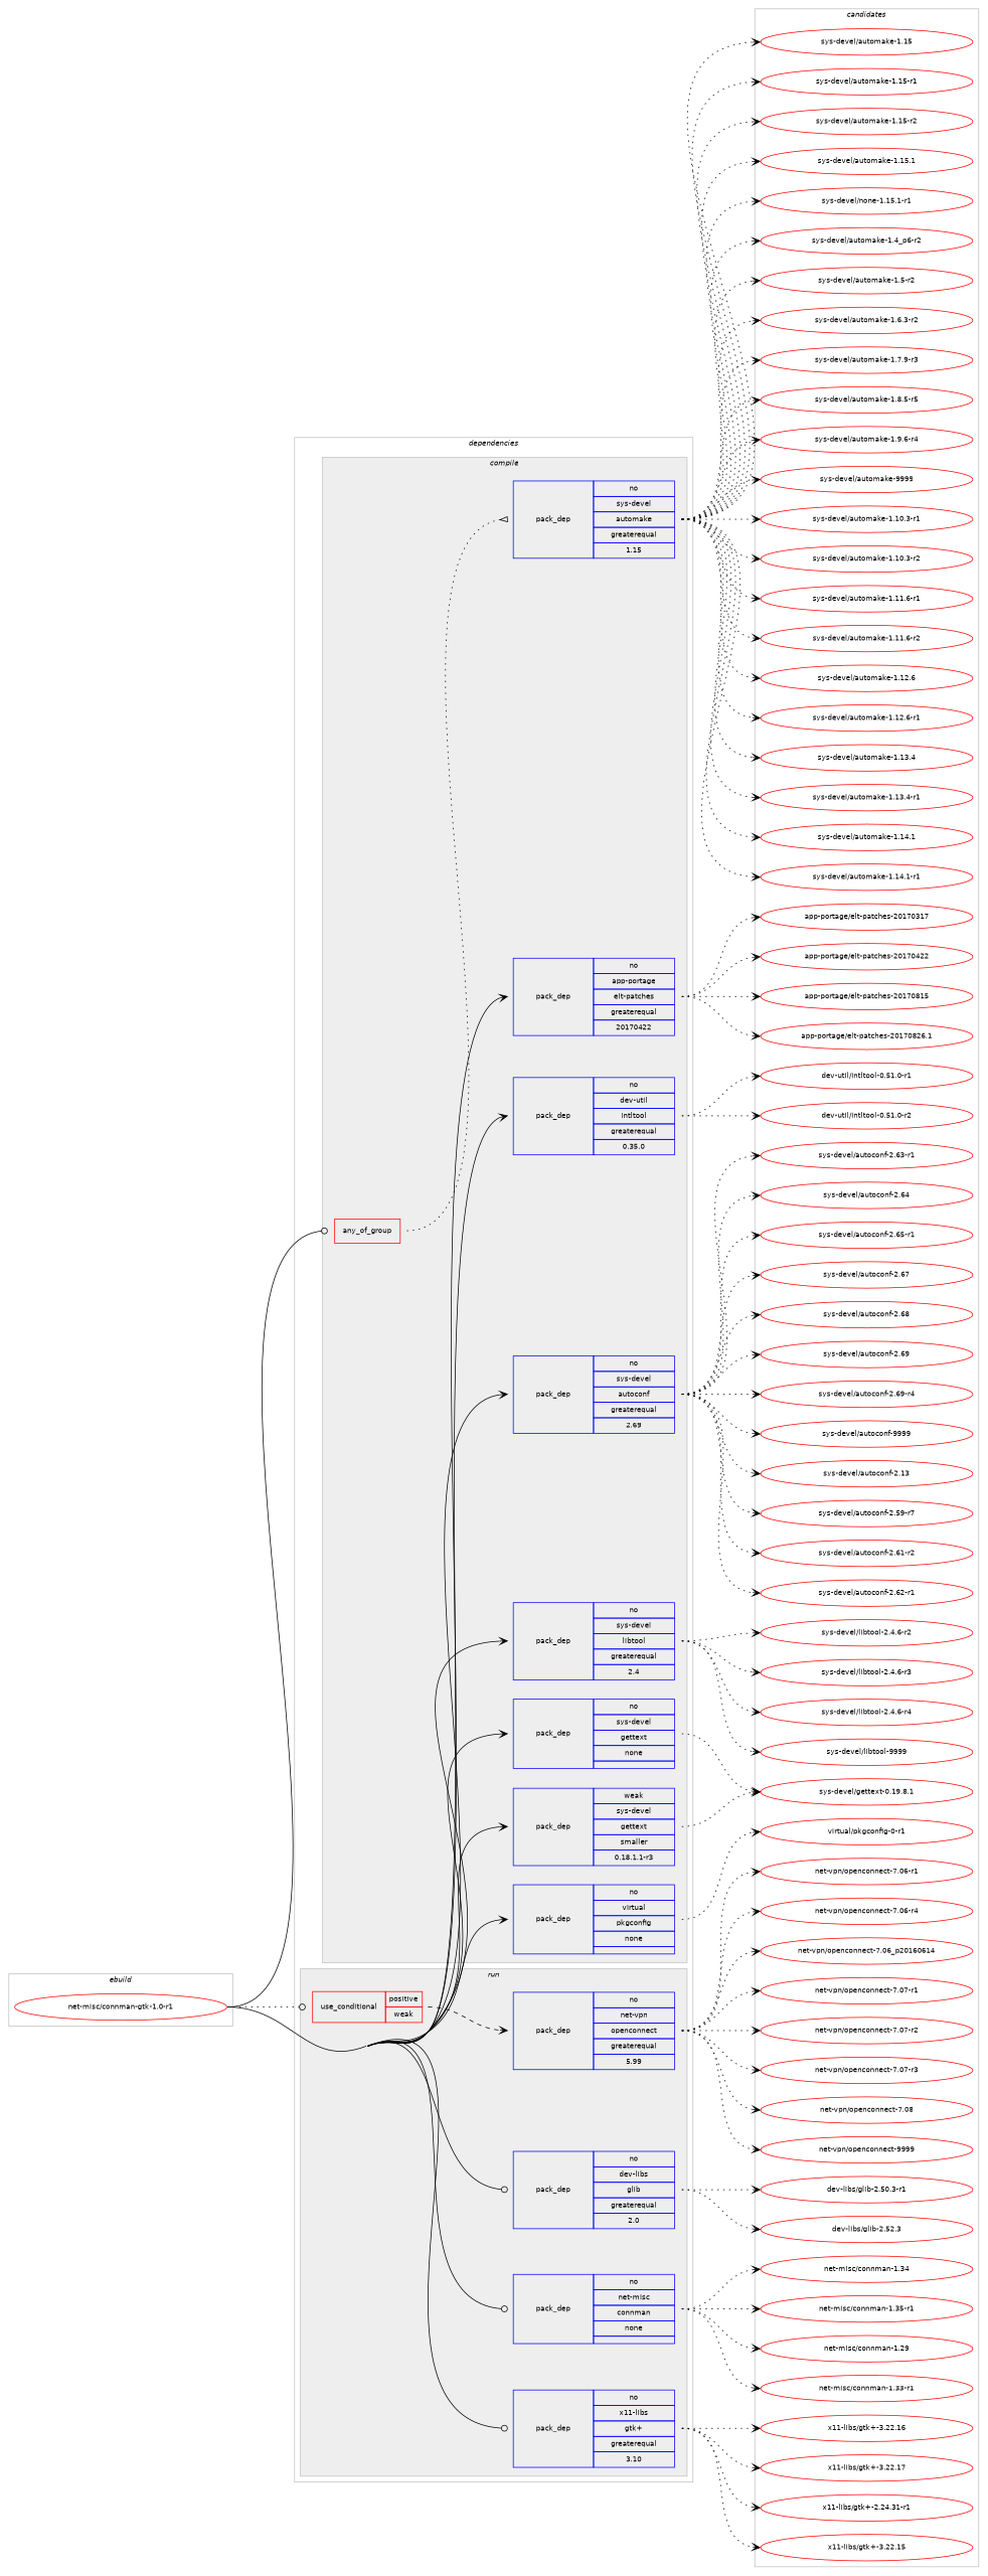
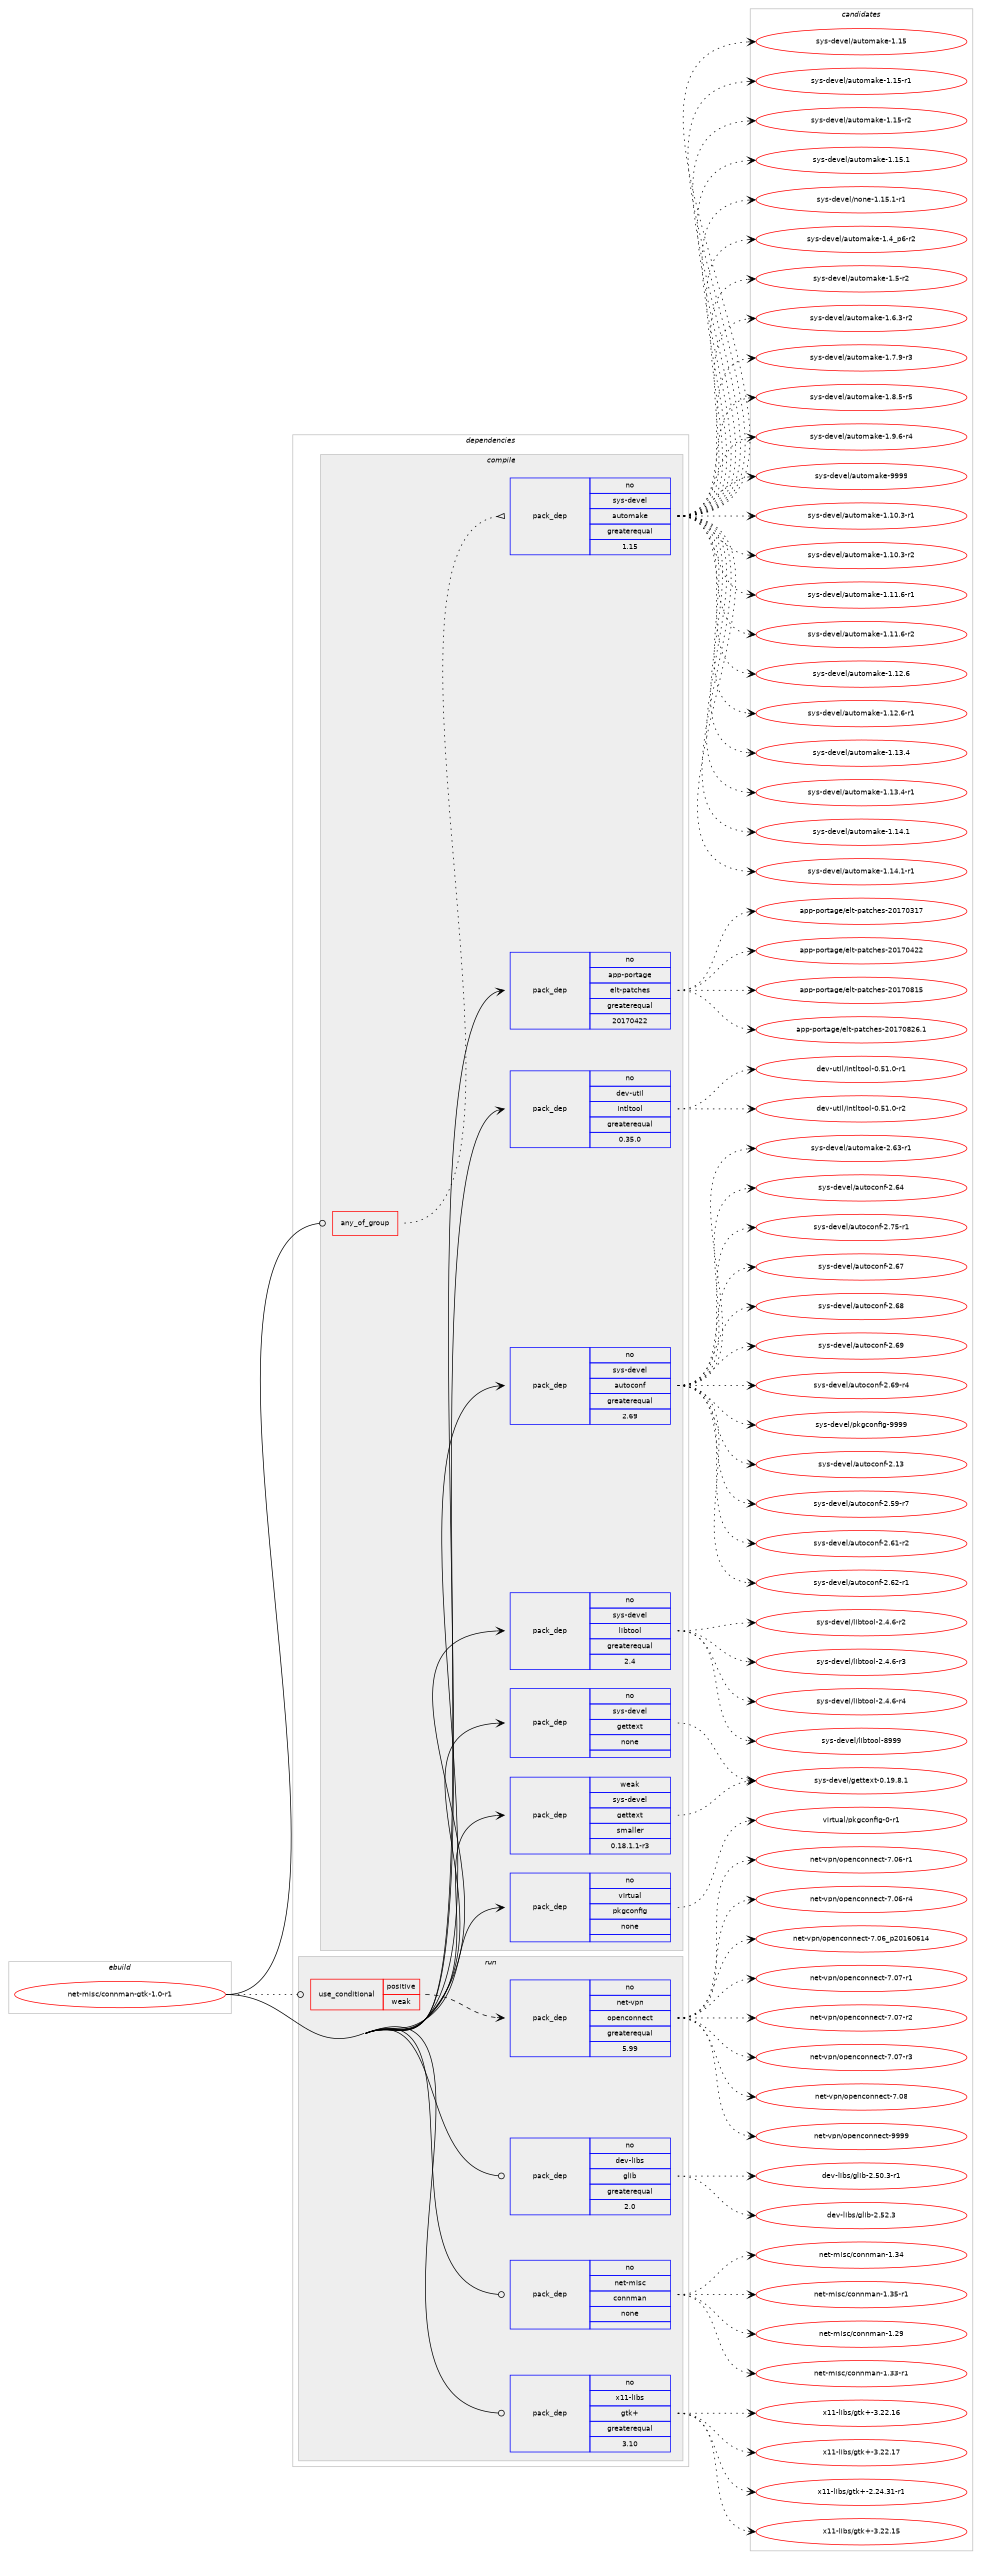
  digraph {
    compound=true
    concentrate=true
    fontname=Helvetica
    fontsize=10
    newrank=true
    rankdir=LR
    ranksep=1.5
    node [color=red fontname=Helvetica fontsize=10]
    edge [arrowhead=vee headport=w style=dotted tailport=e weight=100]
    n1 [label="net-misc/connman-gtk-1.0-r1" width=4]
    n2 [color=blue label=<<TABLE BORDER="0" CELLBORDER="1" CELLSPACING="0" CELLPADDING="4" WIDTH="220"><TR><TD ROWSPAN="6" CELLPADDING="30">pack_dep</TD></TR><TR><TD WIDTH="110">no</TD></TR><TR><TD>sys-devel</TD></TR><TR><TD>automake</TD></TR><TR><TD>greaterequal</TD></TR><TR><TD>1.15</TD></TR></TABLE>> shape=none]
    n3 [label=<<TABLE BORDER="0" CELLBORDER="1" CELLSPACING="0" CELLPADDING="4"><TR><TD CELLPADDING="10">any_of_group</TD></TR></TABLE>> shape=none]
    n4 [color=blue label=<<TABLE BORDER="0" CELLBORDER="1" CELLSPACING="0" CELLPADDING="4" WIDTH="220"><TR><TD ROWSPAN="6" CELLPADDING="30">pack_dep</TD></TR><TR><TD WIDTH="110">no</TD></TR><TR><TD>app-portage</TD></TR><TR><TD>elt-patches</TD></TR><TR><TD>greaterequal</TD></TR><TR><TD>20170422</TD></TR></TABLE>> shape=none]
    n5 [color=blue label=<<TABLE BORDER="0" CELLBORDER="1" CELLSPACING="0" CELLPADDING="4" WIDTH="220"><TR><TD ROWSPAN="6" CELLPADDING="30">pack_dep</TD></TR><TR><TD WIDTH="110">no</TD></TR><TR><TD>dev-util</TD></TR><TR><TD>intltool</TD></TR><TR><TD>greaterequal</TD></TR><TR><TD>0.35.0</TD></TR></TABLE>> shape=none]
    n6 [color=blue label=<<TABLE BORDER="0" CELLBORDER="1" CELLSPACING="0" CELLPADDING="4" WIDTH="220"><TR><TD ROWSPAN="6" CELLPADDING="30">pack_dep</TD></TR><TR><TD WIDTH="110">no</TD></TR><TR><TD>sys-devel</TD></TR><TR><TD>autoconf</TD></TR><TR><TD>greaterequal</TD></TR><TR><TD>2.69</TD></TR></TABLE>> shape=none]
    n7 [color=blue label=<<TABLE BORDER="0" CELLBORDER="1" CELLSPACING="0" CELLPADDING="4" WIDTH="220"><TR><TD ROWSPAN="6" CELLPADDING="30">pack_dep</TD></TR><TR><TD WIDTH="110">no</TD></TR><TR><TD>sys-devel</TD></TR><TR><TD>gettext</TD></TR><TR><TD>none</TD></TR><TR><TD></TD></TR></TABLE>> shape=none]
    n8 [color=blue label=<<TABLE BORDER="0" CELLBORDER="1" CELLSPACING="0" CELLPADDING="4" WIDTH="220"><TR><TD ROWSPAN="6" CELLPADDING="30">pack_dep</TD></TR><TR><TD WIDTH="110">no</TD></TR><TR><TD>sys-devel</TD></TR><TR><TD>libtool</TD></TR><TR><TD>greaterequal</TD></TR><TR><TD>2.4</TD></TR></TABLE>> shape=none]
    n9 [color=blue label=<<TABLE BORDER="0" CELLBORDER="1" CELLSPACING="0" CELLPADDING="4" WIDTH="220"><TR><TD ROWSPAN="6" CELLPADDING="30">pack_dep</TD></TR><TR><TD WIDTH="110">no</TD></TR><TR><TD>virtual</TD></TR><TR><TD>pkgconfig</TD></TR><TR><TD>none</TD></TR><TR><TD></TD></TR></TABLE>> shape=none]
    n10 [color=blue label=<<TABLE BORDER="0" CELLBORDER="1" CELLSPACING="0" CELLPADDING="4" WIDTH="220"><TR><TD ROWSPAN="6" CELLPADDING="30">pack_dep</TD></TR><TR><TD WIDTH="110">weak</TD></TR><TR><TD>sys-devel</TD></TR><TR><TD>gettext</TD></TR><TR><TD>smaller</TD></TR><TR><TD>0.18.1.1-r3</TD></TR></TABLE>> shape=none]
    n11 [color=blue label=<<TABLE BORDER="0" CELLBORDER="1" CELLSPACING="0" CELLPADDING="4" WIDTH="220"><TR><TD ROWSPAN="6" CELLPADDING="30">pack_dep</TD></TR><TR><TD WIDTH="110">no</TD></TR><TR><TD>net-vpn</TD></TR><TR><TD>openconnect</TD></TR><TR><TD>greaterequal</TD></TR><TR><TD>5.99</TD></TR></TABLE>> shape=none]
    n12 [label=<<TABLE BORDER="0" CELLBORDER="1" CELLSPACING="0" CELLPADDING="4"><TR><TD ROWSPAN="3" CELLPADDING="10">use_conditional</TD></TR><TR><TD>positive</TD></TR><TR><TD>weak</TD></TR></TABLE>> shape=none]
    n13 [color=blue label=<<TABLE BORDER="0" CELLBORDER="1" CELLSPACING="0" CELLPADDING="4" WIDTH="220"><TR><TD ROWSPAN="6" CELLPADDING="30">pack_dep</TD></TR><TR><TD WIDTH="110">no</TD></TR><TR><TD>dev-libs</TD></TR><TR><TD>glib</TD></TR><TR><TD>greaterequal</TD></TR><TR><TD>2.0</TD></TR></TABLE>> shape=none]
    n14 [color=blue label=<<TABLE BORDER="0" CELLBORDER="1" CELLSPACING="0" CELLPADDING="4" WIDTH="220"><TR><TD ROWSPAN="6" CELLPADDING="30">pack_dep</TD></TR><TR><TD WIDTH="110">no</TD></TR><TR><TD>net-misc</TD></TR><TR><TD>connman</TD></TR><TR><TD>none</TD></TR><TR><TD></TD></TR></TABLE>> shape=none]
    n15 [color=blue label=<<TABLE BORDER="0" CELLBORDER="1" CELLSPACING="0" CELLPADDING="4" WIDTH="220"><TR><TD ROWSPAN="6" CELLPADDING="30">pack_dep</TD></TR><TR><TD WIDTH="110">no</TD></TR><TR><TD>x11-libs</TD></TR><TR><TD>gtk+</TD></TR><TR><TD>greaterequal</TD></TR><TR><TD>3.10</TD></TR></TABLE>> shape=none]
    n16 [label="sys-devel/automake-1.10.3-r1" width=4]
    n17 [label="sys-devel/automake-1.10.3-r2" width=4]
    n18 [label="sys-devel/automake-1.11.6-r1" width=4]
    n19 [label="sys-devel/automake-1.11.6-r2" width=4]
    n20 [label="sys-devel/automake-1.12.6" width=4]
    n21 [label="sys-devel/automake-1.12.6-r1" width=4]
    n22 [label="sys-devel/automake-1.13.4" width=4]
    n23 [label="sys-devel/automake-1.13.4-r1" width=4]
    n24 [label="sys-devel/automake-1.14.1" width=4]
    n25 [label="sys-devel/automake-1.14.1-r1" width=4]
    n26 [label="sys-devel/automake-1.15" width=4]
    n27 [label="sys-devel/automake-1.15-r1" width=4]
    n28 [label="sys-devel/automake-1.15-r2" width=4]
    n29 [label="sys-devel/automake-1.15.1" width=4]
    n30 [label="sys-devel/none-1.15.1-r1" width=4]
    n31 [label="sys-devel/automake-1.4_p6-r2" width=4]
    n32 [label="sys-devel/automake-1.5-r2" width=4]
    n33 [label="sys-devel/automake-1.6.3-r2" width=4]
    n34 [label="sys-devel/automake-1.7.9-r3" width=4]
    n35 [label="sys-devel/automake-1.8.5-r5" width=4]
    n36 [label="sys-devel/automake-1.9.6-r4" width=4]
    n37 [label="sys-devel/automake-9999" width=4]
    n38 [label="app-portage/elt-patches-20170317" width=4]
    n39 [label="app-portage/elt-patches-20170422" width=4]
    n40 [label="app-portage/elt-patches-20170815" width=4]
    n41 [label="app-portage/elt-patches-20170826.1" width=4]
    n42 [label="dev-util/intltool-0.51.0-r1" width=4]
    n43 [label="dev-util/intltool-0.51.0-r2" width=4]
    n44 [label="sys-devel/autoconf-2.13" width=4]
    n45 [label="sys-devel/autoconf-2.59-r7" width=4]
    n46 [label="sys-devel/autoconf-2.61-r2" width=4]
    n47 [label="sys-devel/autoconf-2.62-r1" width=4]
-   n48 [label="sys-devel/autoconf-2.63-r1" width=4]
+   n48 [label="sys-devel/automake-2.63-r1" width=4]
    n49 [label="sys-devel/autoconf-2.64" width=4]
-   n50 [label="sys-devel/autoconf-2.65-r1" width=4]
+   n50 [label="sys-devel/autoconf-2.75-r1" width=4]
    n51 [label="sys-devel/autoconf-2.67" width=4]
    n52 [label="sys-devel/autoconf-2.68" width=4]
    n53 [label="sys-devel/autoconf-2.69" width=4]
    n54 [label="sys-devel/autoconf-2.69-r4" width=4]
-   n55 [label="sys-devel/autoconf-9999" width=4]
+   n55 [label="sys-devel/pkgconfig-9999" width=4]
    n56 [label="sys-devel/gettext-0.19.8.1" width=4]
    n57 [label="sys-devel/libtool-2.4.6-r2" width=4]
    n58 [label="sys-devel/libtool-2.4.6-r3" width=4]
    n59 [label="sys-devel/libtool-2.4.6-r4" width=4]
-   n60 [label="sys-devel/libtool-9999" width=4]
+   n60 [label="sys-devel/libtool-8999" width=4]
    n61 [label="virtual/pkgconfig-0-r1" width=4]
    n62 [label="net-vpn/openconnect-7.06-r1" width=4]
    n63 [label="net-vpn/openconnect-7.06-r4" width=4]
    n64 [label="net-vpn/openconnect-7.06_p20160614" width=4]
    n65 [label="net-vpn/openconnect-7.07-r1" width=4]
    n66 [label="net-vpn/openconnect-7.07-r2" width=4]
    n67 [label="net-vpn/openconnect-7.07-r3" width=4]
    n68 [label="net-vpn/openconnect-7.08" width=4]
    n69 [label="net-vpn/openconnect-9999" width=4]
    n70 [label="dev-libs/glib-2.50.3-r1" width=4]
    n71 [label="dev-libs/glib-2.52.3" width=4]
    n72 [label="net-misc/connman-1.29" width=4]
    n73 [label="net-misc/connman-1.33-r1" width=4]
    n74 [label="net-misc/connman-1.34" width=4]
    n75 [label="net-misc/connman-1.35-r1" width=4]
    n76 [label="x11-libs/gtk+-2.24.31-r1" width=4]
    n77 [label="x11-libs/gtk+-3.22.15" width=4]
    n78 [label="x11-libs/gtk+-3.22.16" width=4]
    n79 [label="x11-libs/gtk+-3.22.17" width=4]
    subgraph cluster_1 {
      color=gray
      label=<<i>ebuild</i>>
      rank=same
      n1
    }
    subgraph cluster_2 {
      color=gray
      label=<<i>dependencies</i>>
      subgraph cluster_3 {
        color=gray
        fillcolor="#eeeeee"
        label=<<i>compile</i>>
        style=filled
        subgraph sub_4 {
          color=gray
          fillcolor="#eeeeee"
          label=<<i>compile</i>>
          style=filled
          n3
          subgraph sub_5 {
            color=gray
            fillcolor="#eeeeee"
            label=<<i>compile</i>>
            style=filled
            n2
          }
        }
        subgraph sub_6 {
          color=gray
          fillcolor="#eeeeee"
          label=<<i>compile</i>>
          style=filled
          n4
        }
        subgraph sub_7 {
          color=gray
          fillcolor="#eeeeee"
          label=<<i>compile</i>>
          style=filled
          n5
        }
        subgraph sub_8 {
          color=gray
          fillcolor="#eeeeee"
          label=<<i>compile</i>>
          style=filled
          n6
        }
        subgraph sub_9 {
          color=gray
          fillcolor="#eeeeee"
          label=<<i>compile</i>>
          style=filled
          n7
        }
        subgraph sub_10 {
          color=gray
          fillcolor="#eeeeee"
          label=<<i>compile</i>>
          style=filled
          n8
        }
        subgraph sub_11 {
          color=gray
          fillcolor="#eeeeee"
          label=<<i>compile</i>>
          style=filled
          n9
        }
        subgraph sub_12 {
          color=gray
          fillcolor="#eeeeee"
          label=<<i>compile</i>>
          style=filled
          n10
        }
      }
      subgraph cluster_13 {
        color=gray
        fillcolor="#eeeeee"
        label=<<i>compile and run</i>>
        style=filled
      }
      subgraph cluster_14 {
        color=gray
        fillcolor="#eeeeee"
        label=<<i>run</i>>
        style=filled
        subgraph sub_15 {
          color=gray
          fillcolor="#eeeeee"
          label=<<i>run</i>>
          style=filled
          n12
          subgraph sub_16 {
            color=gray
            fillcolor="#eeeeee"
            label=<<i>run</i>>
            style=filled
            n11
          }
        }
        subgraph sub_17 {
          color=gray
          fillcolor="#eeeeee"
          label=<<i>run</i>>
          style=filled
          n13
        }
        subgraph sub_18 {
          color=gray
          fillcolor="#eeeeee"
          label=<<i>run</i>>
          style=filled
          n14
        }
        subgraph sub_19 {
          color=gray
          fillcolor="#eeeeee"
          label=<<i>run</i>>
          style=filled
          n15
        }
      }
    }
    subgraph cluster_20 {
      color=gray
      label=<<i>candidates</i>>
      rank=same
      subgraph sub_21 {
        color=black
        label=<<i>candidates</i>>
        nodesep=1
        rank=same
        n16
        n17
        n18
        n19
        n20
        n21
        n22
        n23
        n24
        n25
        n26
        n27
        n28
        n29
        n30
        n31
        n32
        n33
        n34
        n35
        n36
        n37
      }
      subgraph sub_22 {
        color=black
        label=<<i>candidates</i>>
        nodesep=1
        rank=same
        n38
        n39
        n40
        n41
      }
      subgraph sub_23 {
        color=black
        label=<<i>candidates</i>>
        nodesep=1
        rank=same
        n42
        n43
      }
      subgraph sub_24 {
        color=black
        label=<<i>candidates</i>>
        nodesep=1
        rank=same
        n44
        n45
        n46
        n47
        n48
        n49
        n50
        n51
        n52
        n53
        n54
        n55
      }
      subgraph sub_25 {
        color=black
        label=<<i>candidates</i>>
        nodesep=1
        rank=same
        n56
      }
      subgraph sub_26 {
        color=black
        label=<<i>candidates</i>>
        nodesep=1
        rank=same
        n57
        n58
        n59
        n60
      }
      subgraph sub_27 {
        color=black
        label=<<i>candidates</i>>
        nodesep=1
        rank=same
        n61
      }
      subgraph sub_28 {
        color=black
        label=<<i>candidates</i>>
        nodesep=1
        rank=same
        n56
      }
      subgraph sub_29 {
        color=black
        label=<<i>candidates</i>>
        nodesep=1
        rank=same
        n62
        n63
        n64
        n65
        n66
        n67
        n68
        n69
      }
      subgraph sub_30 {
        color=black
        label=<<i>candidates</i>>
        nodesep=1
        rank=same
        n70
        n71
      }
      subgraph sub_31 {
        color=black
        label=<<i>candidates</i>>
        nodesep=1
        rank=same
        n72
        n73
        n74
        n75
      }
      subgraph sub_32 {
        color=black
        label=<<i>candidates</i>>
        nodesep=1
        rank=same
        n76
        n77
        n78
        n79
      }
    }
    n1 -> n3 [arrowhead=odot style=solid weight=20]
    n1 -> n4 [style=solid weight=20]
    n1 -> n5 [style=solid weight=20]
    n1 -> n6 [style=solid weight=20]
    n1 -> n7 [style=solid weight=20]
    n1 -> n8 [style=solid weight=20]
    n1 -> n9 [style=solid weight=20]
    n1 -> n10 [style=solid weight=20]
    n1 -> n12 [arrowhead=odot weight=20]
    n1 -> n13 [arrowhead=odot style=solid weight=20]
    n1 -> n14 [arrowhead=odot style=solid weight=20]
    n1 -> n15 [arrowhead=odot style=solid weight=20]
    n2 -> n16
    n2 -> n17
    n2 -> n18
    n2 -> n19
    n2 -> n20
    n2 -> n21
    n2 -> n22
    n2 -> n23
    n2 -> n24
    n2 -> n25
    n2 -> n26
    n2 -> n27
    n2 -> n28
    n2 -> n29
    n2 -> n30
    n2 -> n31
    n2 -> n32
    n2 -> n33
    n2 -> n34
    n2 -> n35
    n2 -> n36
    n2 -> n37
    n3 -> n2 [arrowhead=oinv weight=20]
    n4 -> n38
    n4 -> n39
    n4 -> n40
    n4 -> n41
    n5 -> n42
    n5 -> n43
    n6 -> n44
    n6 -> n45
    n6 -> n46
    n6 -> n47
    n6 -> n48
    n6 -> n49
    n6 -> n50
    n6 -> n51
    n6 -> n52
    n6 -> n53
    n6 -> n54
    n6 -> n55
    n7 -> n56
    n8 -> n57
    n8 -> n58
    n8 -> n59
    n8 -> n60
    n9 -> n61
    n10 -> n56
    n11 -> n62
    n11 -> n63
    n11 -> n64
    n11 -> n65
    n11 -> n66
    n11 -> n67
    n11 -> n68
    n11 -> n69
    n12 -> n11 [style=dashed weight=20]
    n13 -> n70
    n13 -> n71
    n14 -> n72
    n14 -> n73
    n14 -> n74
    n14 -> n75
    n15 -> n76
    n15 -> n77
    n15 -> n78
    n15 -> n79
  }
